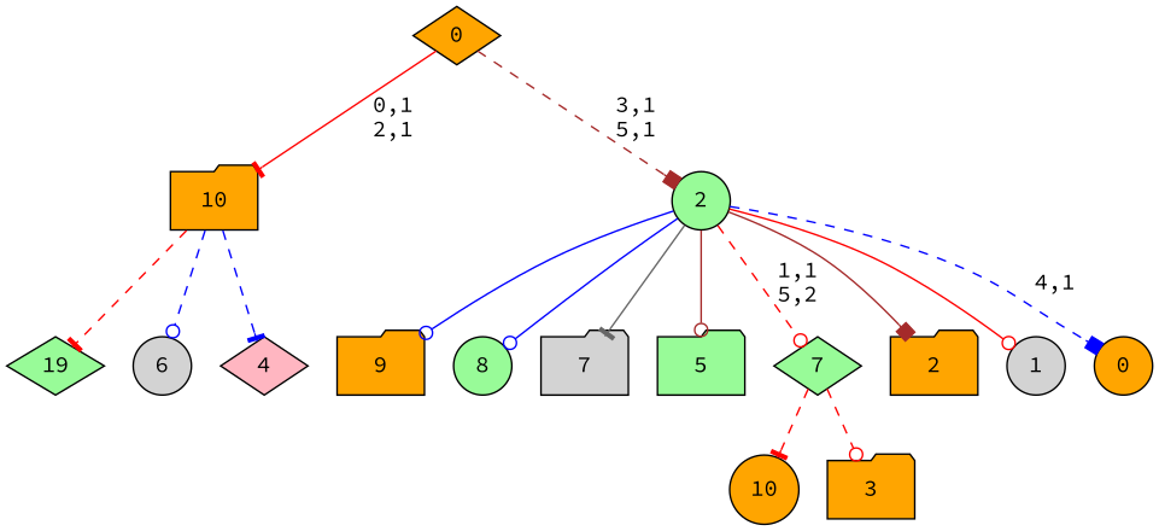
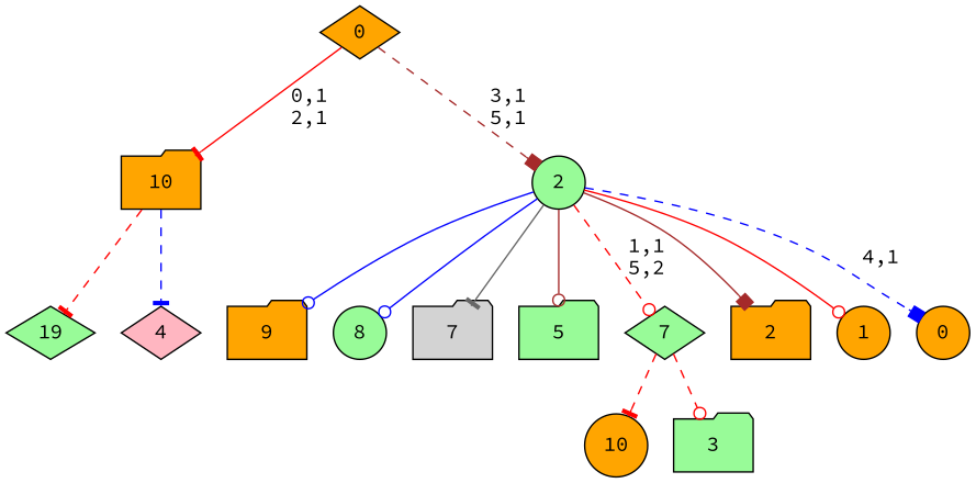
  digraph {
    fontname="Source Code Pro"
    node [fillcolor=orange fontname="Source Code Pro" shape=circle style=filled]
    edge [arrowhead=odot color=red fontname="Source Code Pro" style=dashed]
    n1 [fillcolor=palegreen label=19 shape=diamond]
    n2 [label=10]
    n3 [label=9 shape=folder]
    n4 [fillcolor=palegreen label=8]
    n5 [fillcolor=lightgrey label=7 shape=folder]
-   n6 [fillcolor=lightgrey label=6]
    n7 [fillcolor=palegreen label=5 shape=folder]
    n8 [fillcolor=lightpink label=4 shape=diamond]
    10 [shape=folder]
-   n10 [label=3 shape=folder]
+   n10 [fillcolor=palegreen label=3 shape=folder]
    7 [fillcolor=palegreen shape=diamond]
    n12 [label=2 shape=folder]
-   n13 [fillcolor=lightgrey label=1]
+   n13 [label=1]
    n14 [label=0]
    2 [fillcolor=palegreen]
    0 [shape=diamond]
    10 -> n1 [arrowhead=tee]
-   10 -> n6 [color=blue]
    10 -> n8 [arrowhead=tee color=blue]
    7 -> n2 [arrowhead=tee]
    7 -> n10
    2 -> n3 [color=blue style=solid]
    2 -> n4 [color=blue style=solid]
    2 -> n5 [arrowhead=tee color=gray40 style=solid]
    2 -> n7 [color=brown style=solid]
    2 -> 7 [label="1,1\n5,2"]
    2 -> n12 [arrowhead=box color=brown style=solid]
    2 -> n13 [style=solid]
    2 -> n14 [arrowhead=box color=blue label="4,1"]
    0 -> 10 [arrowhead=tee label="0,1\n2,1" style=solid]
    0 -> 2 [arrowhead=box color=brown label="3,1\n5,1"]
  }
